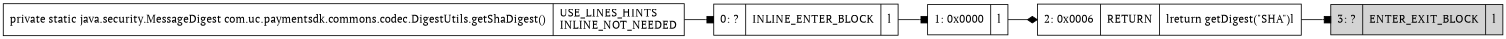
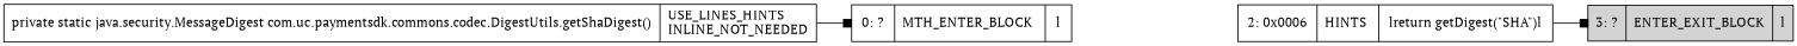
  digraph {
    fontname="PT Serif"
    rankdir=LR
    node [fillcolor=white fontname="PT Serif" shape=record style=filled]
    edge [arrowhead=box fontname="PT Serif"]
-   n1 [label="{0\:\ ?|INLINE_ENTER_BLOCK\l|l}"]
-   n2 [label="{1\:\ 0x0000|l}"]
-   n3 [label="{2\:\ 0x0006|RETURN\l|lreturn getDigest(\"SHA\")l}"]
+   n1 [label="{0\:\ ?|MTH_ENTER_BLOCK\l|l}"]
+   n3 [label="{2\:\ 0x0006|HINTS\l|lreturn getDigest(\"SHA\")l}"]
    n4 [fillcolor=lightgrey label="{3\:\ ?|ENTER_EXIT_BLOCK\l|l}"]
    n5 [label="{private static java.security.MessageDigest com.uc.paymentsdk.commons.codec.DigestUtils.getShaDigest()  | USE_LINES_HINTS\lINLINE_NOT_NEEDED\l}"]
-   n1 -> n2
-   n2 -> n3 [arrowhead=diamond]
    n3 -> n4
    n5 -> n1
  }
